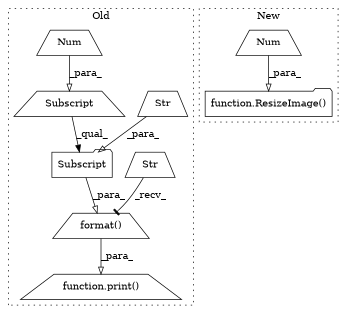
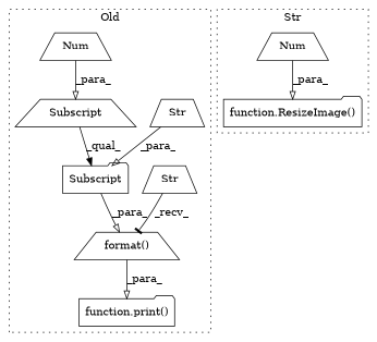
  digraph {
    node [a=75 s="4038,0" shape=trapezium]
    edge [arrowhead=onormal]
    n1 [l="19,1" label="format()" s="4019,4069"]
    n2 [a=66 l=11 label=Str s=4019]
    n3 [a=63 l="31,0" label=Subscript shape=folder]
    n4 [a=66 l=4 label=Str s=4064]
    n5 [a=63 l="25,0" label=Subscript]
-   n6 [l="6,1" label="function.print()" s="4013,4070"]
+   n6 [l="6,1" label="function.print()" s="4013,4070" shape=folder]
    n7 [a=76 l=1 label=Num s=4061]
    n8 [l="12,1" label="function.ResizeImage()" s="1483,1498" shape=folder]
    n9 [a=76 l=3 label=Num s=1495]
    subgraph cluster_1 {
      label=Old
      style=dotted
      n1
      n2
      n3
      n4
      n5
      n6
      n7
    }
    subgraph cluster_2 {
-     label=New
+     label=Str
      style=dotted
      n8
      n9
    }
    n1 -> n6 [label=_para_]
    n2 -> n1 [arrowhead=tee label=_recv_]
    n3 -> n1 [label=_para_]
    n4 -> n3 [label=_para_]
    n5 -> n3 [arrowhead=normal label=_qual_]
    n7 -> n5 [label=_para_]
    n9 -> n8 [label=_para_]
  }
